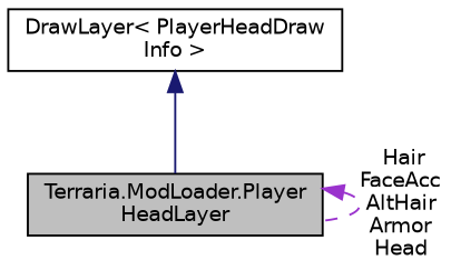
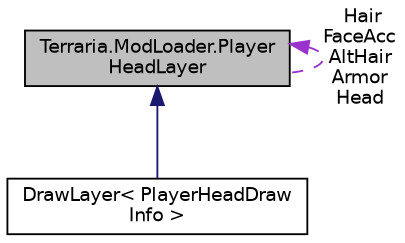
  digraph {
    node [color=black fontname=Helvetica fontsize=10 shape=record style=filled]
    edge [dir=back fontname=Helvetica fontsize=10 labelfontname=Helvetica labelfontsize=10]
    n1 [fillcolor=grey75 fontcolor=black height=0.2 label="Terraria.ModLoader.Player\lHeadLayer" width=0.4]
    n2 [fillcolor=white height=0.2 label="DrawLayer\< PlayerHeadDraw\lInfo \>" width=0.4]
    n1 -> n1 [color=darkorchid3 label=" Hair\nFaceAcc\nAltHair\nArmor\nHead" style=dashed]
-   n2 -> n1 [color=midnightblue style=solid]
+   n1 -> n2 [color=midnightblue style=solid]
  }
